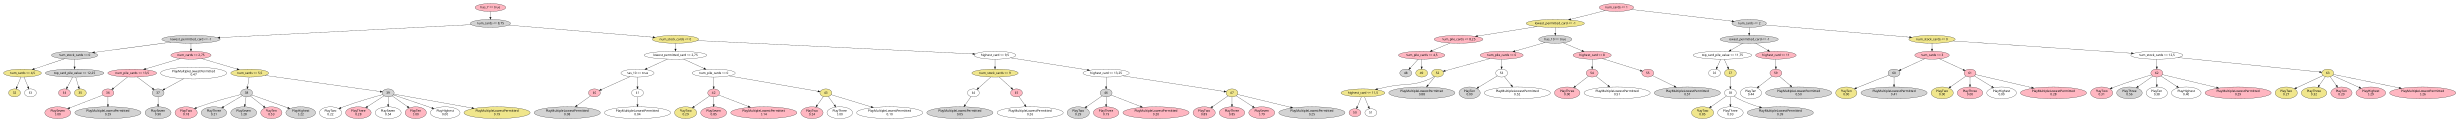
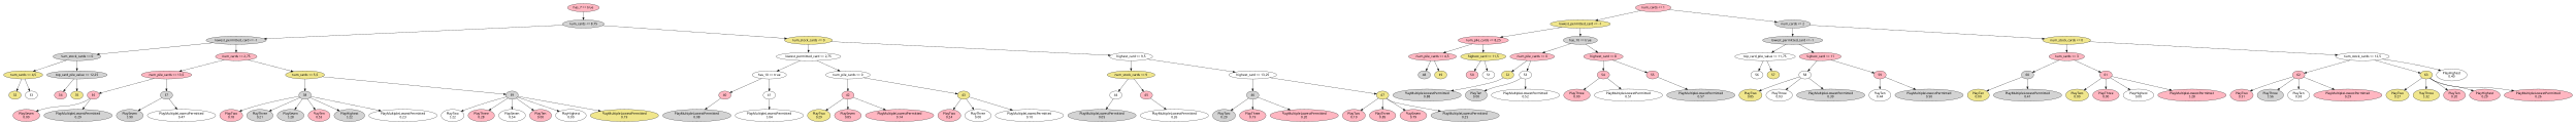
  digraph {
    fontname="Noto Sans"
    node [fillcolor=lightpink fontname="Noto Sans" style=filled]
    edge [fontname="Noto Sans"]
    n1 [label="has_7 == true"]
    n2 [fillcolor=lightgrey label="num_cards <= 8,75"]
    n3 [fillcolor=lightgrey label="lowest_permitted_card <= -1"]
    n4 [fillcolor=khaki label="num_stock_cards <= 0"]
    n5 [label="num_cards <= 1"]
    n6 [fillcolor=khaki label="lowest_permitted_card <= -1"]
    n7 [fillcolor=lightgrey label="num_cards <= 2"]
    n8 [fillcolor=lightgrey label="num_stock_cards <= 0"]
    n9 [label="num_cards <= 2,75"]
    n10 [fillcolor=white label="lowest_permitted_card <= 2,75"]
    n11 [fillcolor=white label="highest_card <= 9,5"]
    n12 [fillcolor=khaki label="num_cards <= 4,5"]
    n13 [fillcolor=lightgrey label="top_card_pile_value <= 12,25"]
    n14 [label="num_pile_cards <= 13,5"]
    n15 [fillcolor=khaki label="num_cards <= 5,5"]
    n16 [fillcolor=khaki label=32]
    n17 [fillcolor=white label=33]
    n18 [label=34]
    n19 [fillcolor=khaki label=35]
    n20 [label=36]
    n21 [fillcolor=lightgrey label=37]
    n22 [fillcolor=lightgrey label=38]
    n23 [fillcolor=lightgrey label=39]
    n24 [label="PlaySeven\n0.00"]
    n25 [fillcolor=lightgrey label="PlayMultipleLowestPermitted\n0.29"]
    n26 [fillcolor=lightgrey label="PlaySeven\n0.90"]
    n27 [fillcolor=white label="PlayMultipleLowestPermitted\n0.47"]
    n28 [label="PlayTwo\n0.18"]
    n29 [fillcolor=lightgrey label="PlayThree\n0.21"]
    n30 [fillcolor=lightgrey label="PlaySeven\n0.28"]
    n31 [label="PlayTen\n0.53"]
    n32 [fillcolor=lightgrey label="PlayHighest\n0.22"]
+   n33 [fillcolor=white label="PlayMultipleLowestPermitted\n0.23"]
    n34 [fillcolor=white label="PlayTwo\n0.22"]
    n35 [label="PlayThree\n0.28"]
    n36 [fillcolor=white label="PlaySeven\n0.54"]
    n37 [label="PlayTen\n0.00"]
    n38 [fillcolor=white label="PlayHighest\n0.00"]
    n39 [fillcolor=khaki label="PlayMultipleLowestPermitted\n0.19"]
    n40 [fillcolor=white label="has_10 == true"]
    n41 [fillcolor=white label="num_pile_cards <= 0"]
    n42 [fillcolor=khaki label="num_stock_cards <= 9"]
    n43 [fillcolor=white label="highest_card <= 13,25"]
    n44 [label=40]
    n45 [fillcolor=white label=41]
    n46 [label=42]
    n47 [fillcolor=khaki label=43]
    n48 [fillcolor=lightgrey label="PlayMultipleLowestPermitted\n0.08"]
    n49 [fillcolor=white label="PlayMultipleLowestPermitted\n0.04"]
    n50 [fillcolor=khaki label="PlayTwo\n0.29"]
    n51 [label="PlaySeven\n0.85"]
    n52 [label="PlayMultipleLowestPermitted\n0.14"]
    n53 [label="PlayTwo\n0.24"]
    n54 [fillcolor=white label="PlayThree\n0.00"]
    n55 [fillcolor=white label="PlayMultipleLowestPermitted\n0.10"]
    n56 [fillcolor=white label=44]
    n57 [label=45]
    n58 [fillcolor=lightgrey label=46]
    n59 [fillcolor=khaki label=47]
    n60 [fillcolor=lightgrey label="PlayMultipleLowestPermitted\n0.05"]
    n61 [fillcolor=white label="PlayMultipleLowestPermitted\n0.26"]
    n62 [fillcolor=lightgrey label="PlayTwo\n0.29"]
    n63 [label="PlayThree\n0.19"]
    n64 [label="PlayMultipleLowestPermitted\n0.20"]
-   n65 [label="PlayTwo\n0.89"]
+   n65 [label="PlayTwo\n0.19"]
    n66 [label="PlayThree\n0.85"]
    n67 [label="PlaySeven\n0.79"]
    n68 [fillcolor=lightgrey label="PlayMultipleLowestPermitted\n0.25"]
    n69 [label="num_pile_cards <= 8,25"]
    n70 [fillcolor=lightgrey label="has_10 == true"]
    n71 [fillcolor=lightgrey label="lowest_permitted_card <= -1"]
    n72 [fillcolor=khaki label="num_stock_cards <= 0"]
    n73 [label="num_pile_cards <= 4,5"]
    n74 [fillcolor=khaki label="highest_card <= 11,5"]
    n75 [label="num_pile_cards <= 0"]
    n76 [label="highest_card <= 8"]
    n77 [fillcolor=lightgrey label=48]
    n78 [fillcolor=khaki label=49]
    n79 [label=50]
    n80 [fillcolor=white label=51]
    n81 [fillcolor=khaki label=52]
    n82 [fillcolor=white label=53]
    n83 [label=54]
    n84 [label=55]
    n85 [fillcolor=lightgrey label="PlayMultipleLowestPermitted\n0.88"]
    n86 [fillcolor=lightgrey label="PlayTen\n0.00"]
    n87 [fillcolor=white label="PlayMultipleLowestPermitted\n0.52"]
    n88 [label="PlayThree\n0.00"]
    n89 [fillcolor=white label="PlayMultipleLowestPermitted\n0.51"]
    n90 [fillcolor=lightgrey label="PlayMultipleLowestPermitted\n0.57"]
    n91 [fillcolor=white label="top_card_pile_value <= 11,75"]
    n92 [label="highest_card <= 11"]
    n93 [label="num_cards <= 3"]
    n94 [fillcolor=white label="num_stock_cards <= 12,5"]
    n95 [fillcolor=white label=56]
    n96 [fillcolor=khaki label=57]
    n97 [fillcolor=white label=58]
    n98 [label=59]
    n99 [fillcolor=khaki label="PlayTwo\n0.85"]
    n100 [fillcolor=white label="PlayThree\n0.93"]
    n101 [fillcolor=lightgrey label="PlayMultipleLowestPermitted\n0.39"]
    n102 [fillcolor=white label="PlayTen\n0.44"]
    n103 [fillcolor=lightgrey label="PlayMultipleLowestPermitted\n0.50"]
    n104 [fillcolor=lightgrey label=60]
    n105 [label=61]
    n106 [label=62]
    n107 [fillcolor=khaki label=63]
    n108 [fillcolor=khaki label="PlayTen\n0.00"]
    n109 [fillcolor=lightgrey label="PlayMultipleLowestPermitted\n0.41"]
    n110 [fillcolor=khaki label="PlayTwo\n0.00"]
    n111 [label="PlayThree\n0.00"]
    n112 [fillcolor=white label="PlayHighest\n0.00"]
    n113 [label="PlayMultipleLowestPermitted\n0.28"]
    n114 [label="PlayTwo\n0.31"]
    n115 [fillcolor=lightgrey label="PlayThree\n0.56"]
    n116 [fillcolor=white label="PlayTen\n0.38"]
    n117 [fillcolor=white label="PlayHighest\n0.40"]
    n118 [label="PlayMultipleLowestPermitted\n0.29"]
    n119 [fillcolor=khaki label="PlayTwo\n0.27"]
    n120 [fillcolor=khaki label="PlayThree\n0.32"]
    n121 [label="PlayTen\n0.20"]
    n122 [label="PlayHighest\n0.29"]
    n123 [label="PlayMultipleLowestPermitted\n0.26"]
    n1 -> n2
    n2 -> n3
    n2 -> n4
    n3 -> n8
    n3 -> n9
    n4 -> n10
    n4 -> n11
    n5 -> n6
    n5 -> n7
    n6 -> n69
    n6 -> n70
    n7 -> n71
    n7 -> n72
    n8 -> n12
    n8 -> n13
    n9 -> n14
    n9 -> n15
    n10 -> n40
    n10 -> n41
    n11 -> n42
    n11 -> n43
    n12 -> n16
    n12 -> n17
    n13 -> n18
    n13 -> n19
    n14 -> n20
    n14 -> n21
    n15 -> n22
    n15 -> n23
    n20 -> n24
    n20 -> n25
    n21 -> n26
-   n27 -> n21
+   n21 -> n27
    n22 -> n28
    n22 -> n29
    n22 -> n30
    n22 -> n31
    n22 -> n32
+   n22 -> n33
    n23 -> n34
    n23 -> n35
    n23 -> n36
    n23 -> n37
    n23 -> n38
    n23 -> n39
    n40 -> n44
    n40 -> n45
    n41 -> n46
    n41 -> n47
    n42 -> n56
    n42 -> n57
    n43 -> n58
    n43 -> n59
    n44 -> n48
    n45 -> n49
    n46 -> n50
    n46 -> n51
    n46 -> n52
    n47 -> n53
    n47 -> n54
    n47 -> n55
    n56 -> n60
    n57 -> n61
    n58 -> n62
    n58 -> n63
    n58 -> n64
    n59 -> n65
    n59 -> n66
    n59 -> n67
    n59 -> n68
    n69 -> n73
-   n81 -> n74
+   n69 -> n74
    n70 -> n75
    n70 -> n76
    n71 -> n91
    n71 -> n92
    n72 -> n93
    n72 -> n94
    n73 -> n77
    n73 -> n78
    n74 -> n79
    n74 -> n80
    n75 -> n81
    n75 -> n82
    n76 -> n83
    n76 -> n84
    n81 -> n85
    n82 -> n86
    n82 -> n87
    n83 -> n88
    n83 -> n89
    n84 -> n90
    n91 -> n95
    n91 -> n96
-   n96 -> n97
+   n92 -> n97
    n92 -> n98
    n93 -> n104
    n93 -> n105
    n94 -> n106
    n94 -> n107
    n97 -> n99
    n97 -> n100
    n97 -> n101
    n98 -> n102
    n98 -> n103
    n104 -> n108
    n104 -> n109
    n105 -> n110
    n105 -> n111
    n105 -> n112
    n105 -> n113
    n106 -> n114
    n106 -> n115
    n106 -> n116
-   n106 -> n117
+   n94 -> n117
    n106 -> n118
    n107 -> n119
    n107 -> n120
    n107 -> n121
    n107 -> n122
    n107 -> n123
  }
